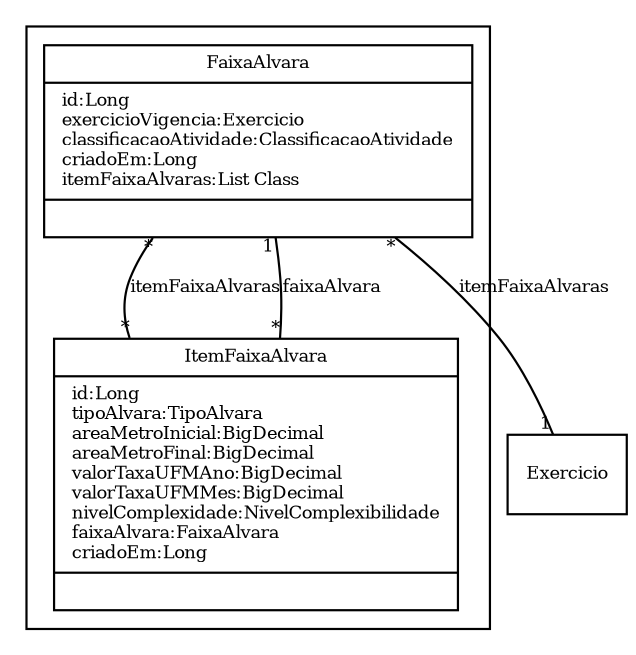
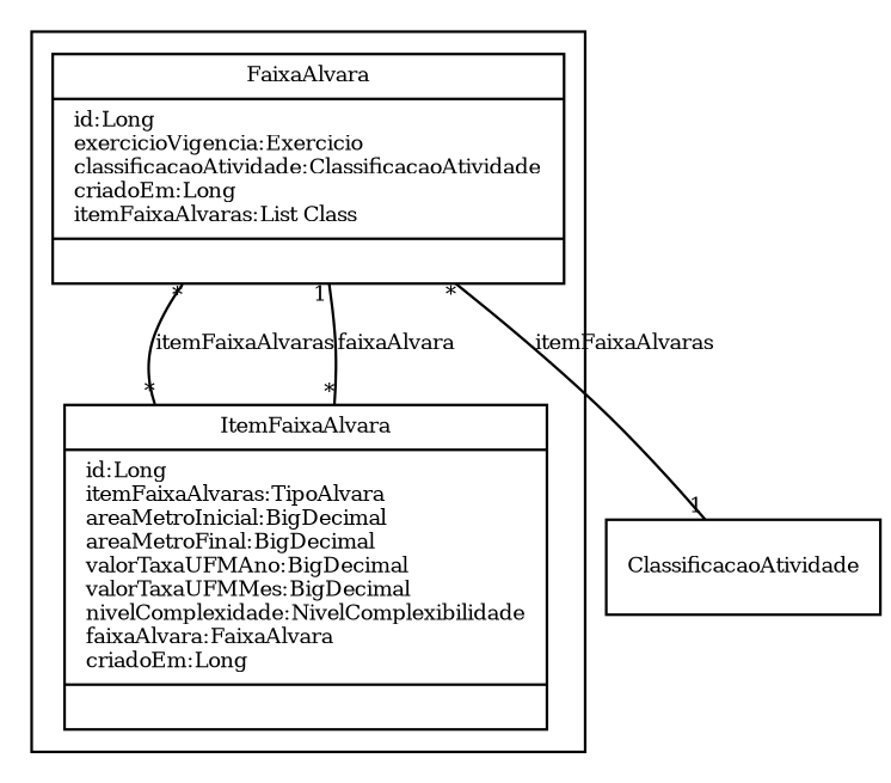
  digraph {
    fontname="Times-Roman"
    fontsize=8
    node [fontname="Times-Roman" fontsize=8 shape=record]
    edge [arrowhead=none fontname="Times-Roman" fontsize=8 headlabel=1 taillabel="*"]
    n1 [label="{FaixaAlvara|id:Long\lexercicioVigencia:Exercicio\lclassificacaoAtividade:ClassificacaoAtividade\lcriadoEm:Long\litemFaixaAlvaras:List Class\l|\l}"]
-   n2 [label="{ItemFaixaAlvara|id:Long\ltipoAlvara:TipoAlvara\lareaMetroInicial:BigDecimal\lareaMetroFinal:BigDecimal\lvalorTaxaUFMAno:BigDecimal\lvalorTaxaUFMMes:BigDecimal\lnivelComplexidade:NivelComplexibilidade\lfaixaAlvara:FaixaAlvara\lcriadoEm:Long\l|\l}"]
-   Exercicio
+   n2 [label="{ItemFaixaAlvara|id:Long\litemFaixaAlvaras:TipoAlvara\lareaMetroInicial:BigDecimal\lareaMetroFinal:BigDecimal\lvalorTaxaUFMAno:BigDecimal\lvalorTaxaUFMMes:BigDecimal\lnivelComplexidade:NivelComplexibilidade\lfaixaAlvara:FaixaAlvara\lcriadoEm:Long\l|\l}"]
+   Exercicio [label=ClassificacaoAtividade]
    subgraph cluster_1 {
      n1
      n2
    }
    n1 -> n2 [headlabel="*" label=itemFaixaAlvaras]
    n1 -> Exercicio [label=itemFaixaAlvaras]
    n2 -> n1 [label=faixaAlvara]
  }
